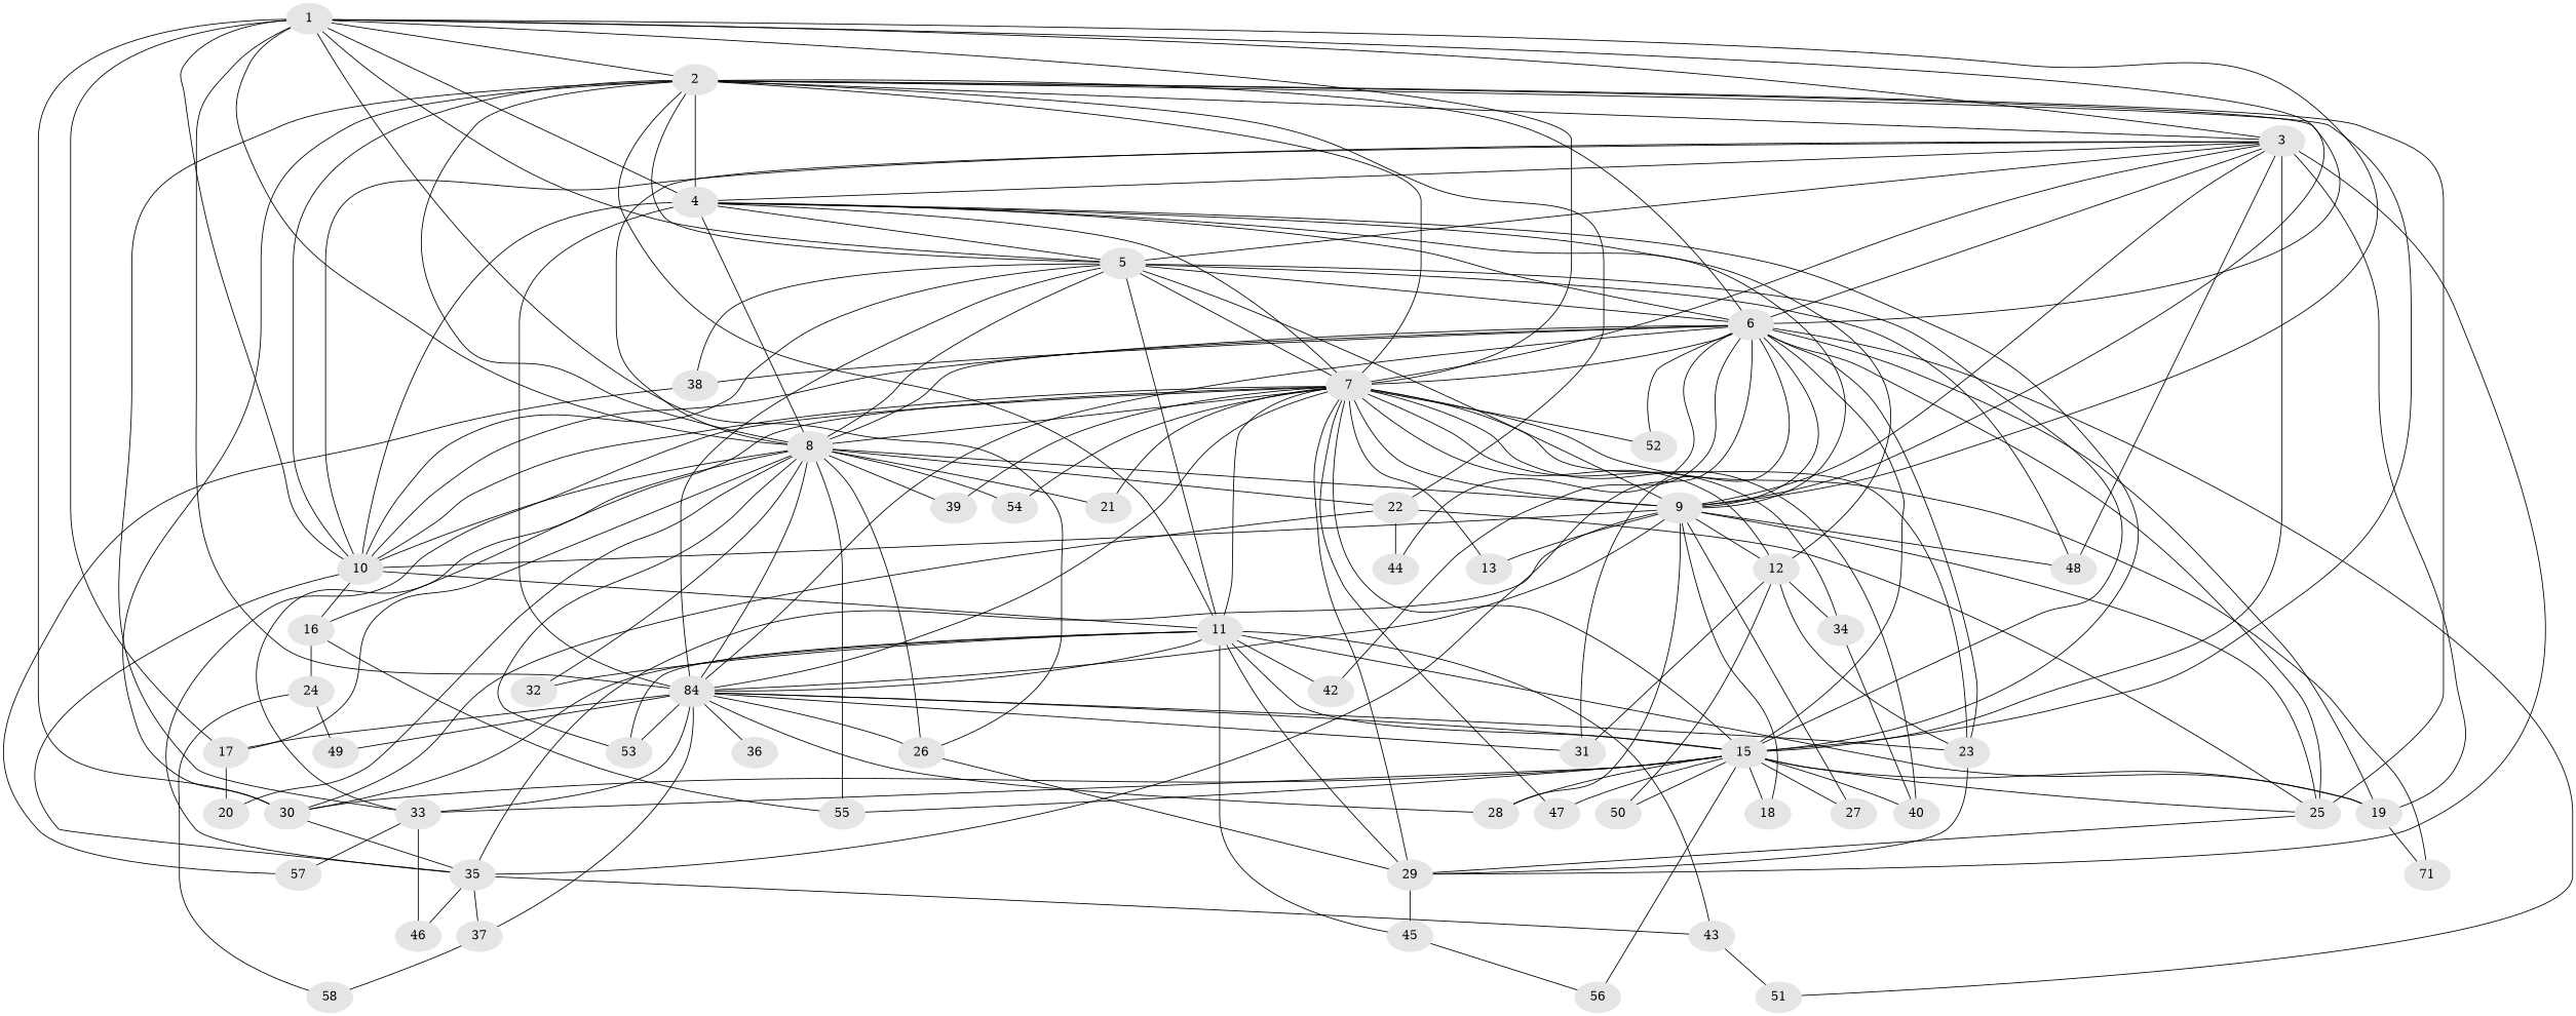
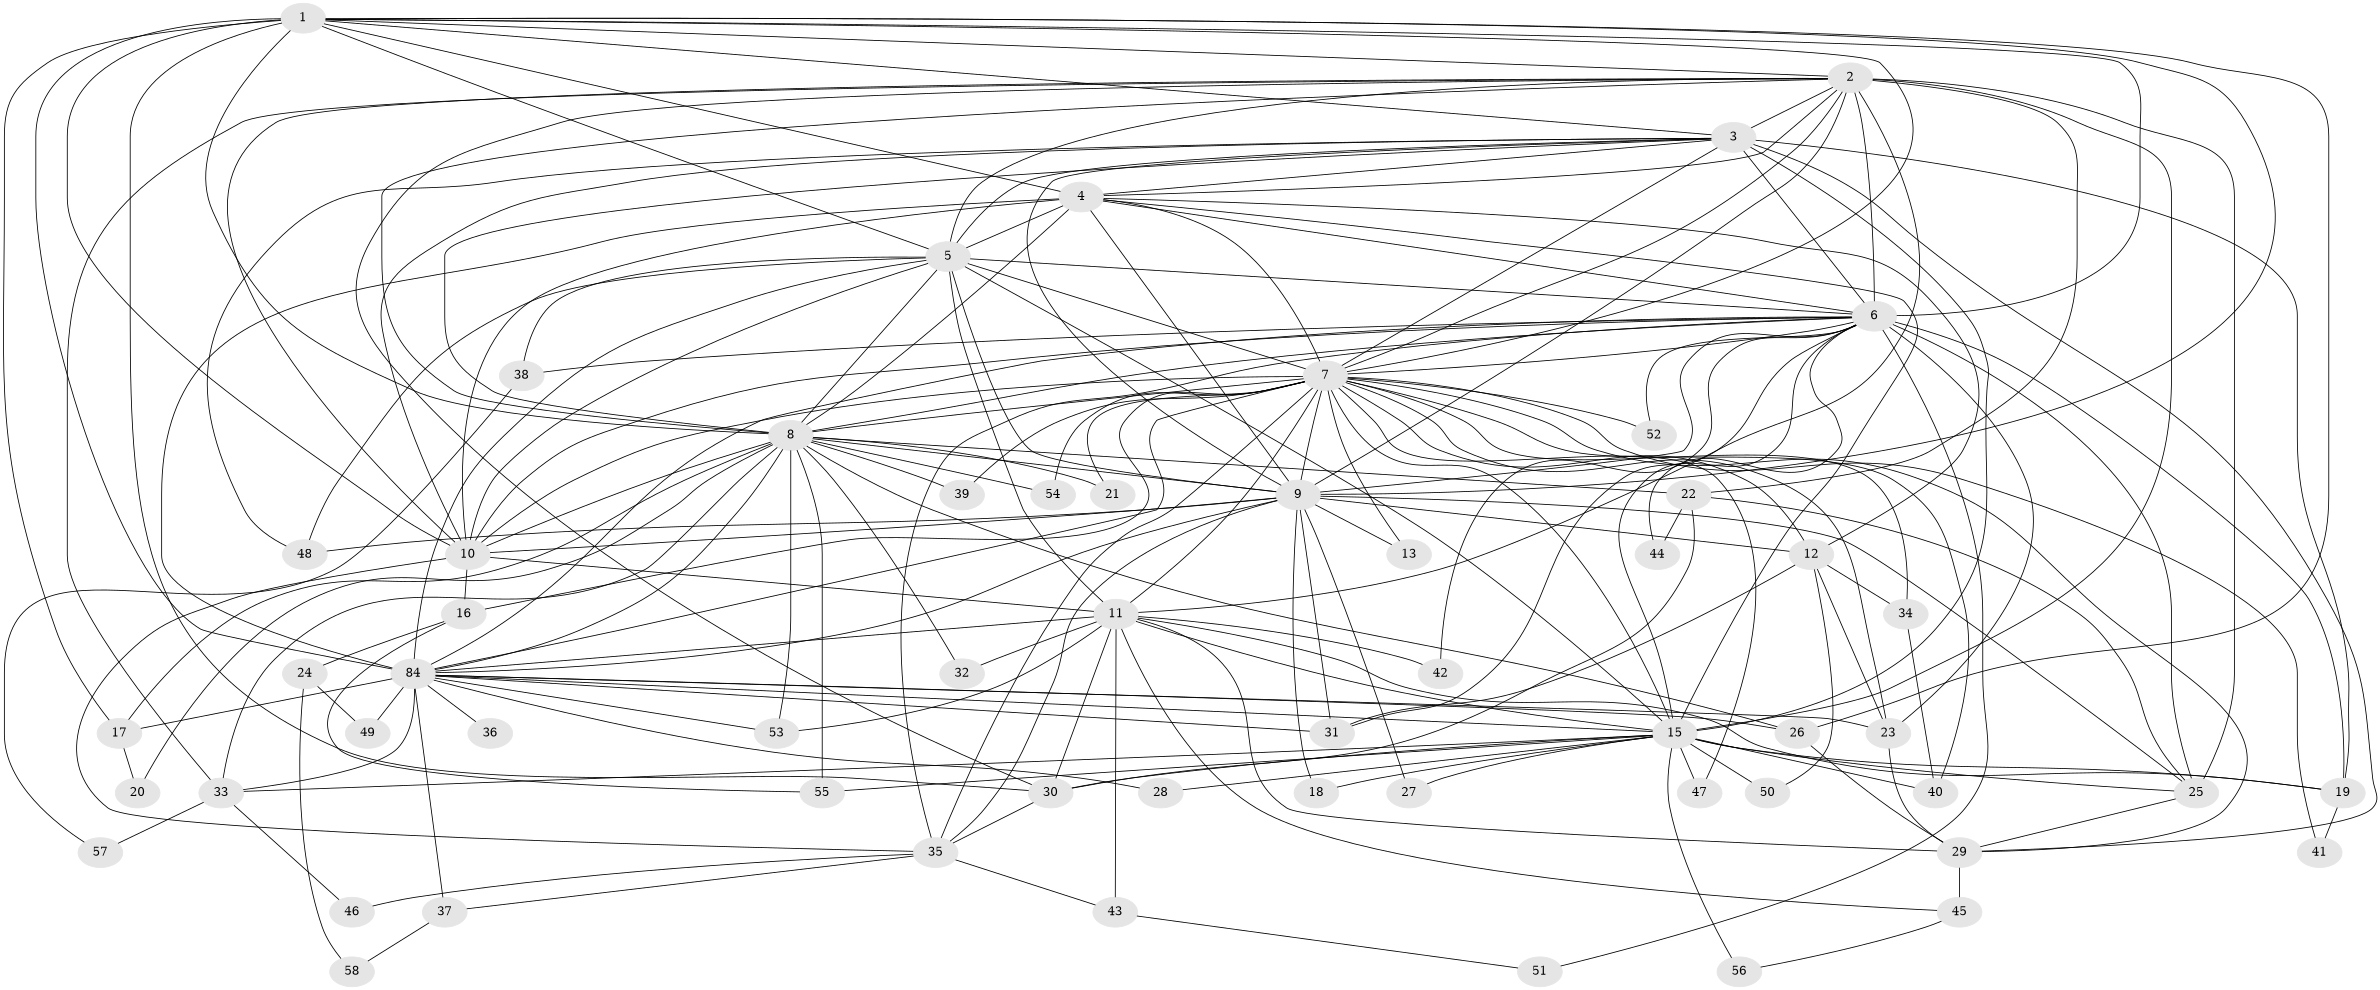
  graph {
    node [color=gray90 style=filled]
    edge [weight=1.0]
    1
    2
    3
    4
    5
    6
    7
    8
    9
    10
    n11 [label=84]
    17
    26
    30
    11
    15
    22
    25
    33
    19
    29
    48
    12
    38
    23
    31
    35
    42
    44
    51
    52
    13
    16
    21
    34
    39
    40
-   41 [label=71]
+   41
    47
    54
    20
    32
    53
    55
    18
    27
    28
    36
    37
    49
    43
    45
    50
    56
    46
    57
    24
    58
    1 -- 2
    1 -- 3
    1 -- 4
    1 -- 5
    1 -- 6
    1 -- 7 [weight=2.0]
    1 -- 8
    1 -- 9 [weight=2.0]
    1 -- 10
    1 -- n11
    1 -- 17
    1 -- 26
    1 -- 30 [weight=4.0]
    2 -- 3
    2 -- 4 [weight=2.0]
    2 -- 5 [weight=2.0]
    2 -- 6 [weight=2.0]
    2 -- 7 [weight=2.0]
    2 -- 8 [weight=2.0]
    2 -- 9
    2 -- 10
    2 -- 30
    2 -- 11 [weight=4.0]
    2 -- 15
    2 -- 22
    2 -- 25 [weight=5.0]
    2 -- 33
    3 -- 4 [weight=2.0]
    3 -- 5
    3 -- 6
    3 -- 7
    3 -- 8 [weight=2.0]
    3 -- 9 [weight=2.0]
    3 -- 10
    3 -- 15 [weight=13.0]
    3 -- 19
    3 -- 29
    3 -- 48
    4 -- 5
    4 -- 6
    4 -- 7
    4 -- 8
    4 -- 9
    4 -- 10 [weight=2.0]
    4 -- n11 [weight=17.0]
    4 -- 15 [weight=2.0]
    4 -- 12
    5 -- 6 [weight=2.0]
    5 -- 7 [weight=2.0]
    5 -- 8
    5 -- 9 [weight=2.0]
    5 -- 10
    5 -- n11
    5 -- 11 [weight=13.0]
    5 -- 15
    5 -- 48
    5 -- 38
    6 -- 7
    6 -- 8
    6 -- 9 [weight=2.0]
    6 -- 10
    6 -- n11 [weight=2.0]
    6 -- 15 [weight=2.0]
    6 -- 25
    6 -- 19 [weight=3.0]
    6 -- 38
    6 -- 23
    6 -- 31
    6 -- 35
    6 -- 42
    6 -- 44
    6 -- 51
    6 -- 52
    7 -- 8
    7 -- 9 [weight=2.0]
    7 -- 10
    7 -- n11 [weight=3.0]
    7 -- 11
    7 -- 15
    7 -- 29
    7 -- 12
    7 -- 23
    7 -- 35
    7 -- 52
    7 -- 13
    7 -- 16
    7 -- 21
    7 -- 34
    7 -- 39
    7 -- 40 [weight=2.0]
    7 -- 41
    7 -- 47
    7 -- 54
    8 -- 9
    8 -- 10
    8 -- n11 [weight=2.0]
    8 -- 17
    8 -- 26 [weight=2.0]
    8 -- 22
    8 -- 33
    8 -- 21
    8 -- 39
    8 -- 54
    8 -- 20
    8 -- 32
    8 -- 53
    8 -- 55
    9 -- 10 [weight=2.0]
    9 -- n11
    9 -- 25
    9 -- 48
    9 -- 12
    9 -- 35
    9 -- 13
    9 -- 18
    9 -- 27
-   9 -- 28
+   9 -- 31
    10 -- 11
    10 -- 35
    10 -- 16
    n11 -- 17
    n11 -- 26
    n11 -- 15
    n11 -- 33 [weight=2.0]
    n11 -- 23
    n11 -- 31
    n11 -- 53
    n11 -- 28
    n11 -- 36 [weight=2.0]
    n11 -- 37
    n11 -- 49
    17 -- 20
    26 -- 29
    30 -- 35
    11 -- n11 [weight=2.0]
    11 -- 30
    11 -- 15 [weight=3.0]
    11 -- 19
    11 -- 29 [weight=2.0]
    11 -- 42
    11 -- 32
    11 -- 53
    11 -- 43
    11 -- 45
    15 -- 30
    15 -- 25
    15 -- 33
    15 -- 19
    15 -- 40
    15 -- 47
    15 -- 55
    15 -- 18
    15 -- 27
    15 -- 28
    15 -- 50
    15 -- 56
    22 -- 30
    22 -- 25
    22 -- 44
    25 -- 29
    33 -- 46
    33 -- 57
    19 -- 41
    29 -- 45
    12 -- 23
    12 -- 31
    12 -- 34
    12 -- 50
    38 -- 57
    23 -- 29
    35 -- 37
    35 -- 43
    35 -- 46
    16 -- 55
    16 -- 24
    34 -- 40
    37 -- 58
    43 -- 51
    45 -- 56
    24 -- 49
    24 -- 58
  }
